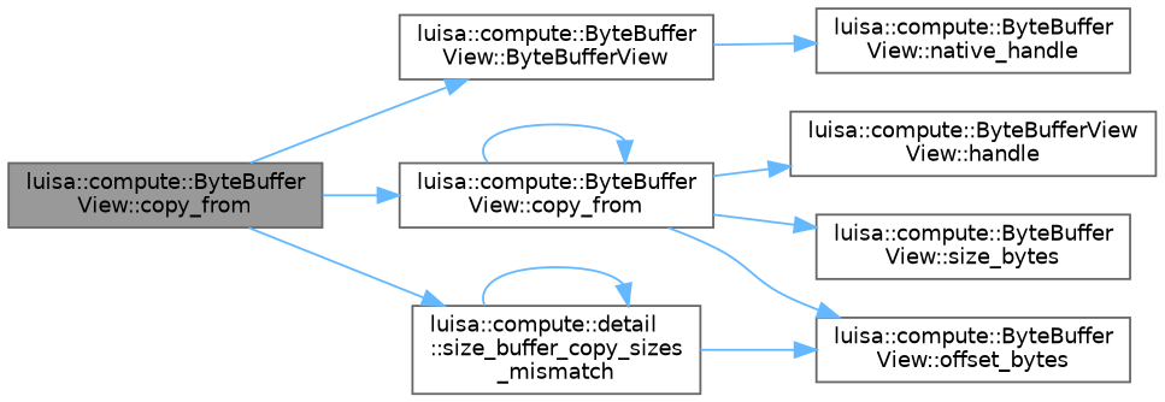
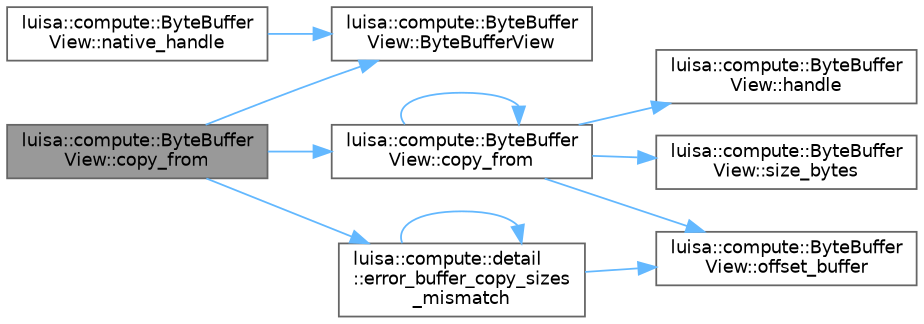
  digraph {
    rankdir=LR
    node [color=grey40 fillcolor=white fontname=Helvetica fontsize=10 shape=box style=filled]
    edge [color=steelblue1 fontname=Helvetica fontsize=10 labelfontname=Helvetica labelfontsize=10 style=solid]
    n1 [color=gray40 fillcolor=grey60 fontcolor=black height=0.2 label="luisa::compute::ByteBuffer\lView::copy_from" width=0.4]
    n2 [height=0.2 label="luisa::compute::ByteBuffer\lView::ByteBufferView" width=0.4]
    n3 [height=0.2 label="luisa::compute::ByteBuffer\lView::copy_from" width=0.4]
-   n4 [height=0.2 label="luisa::compute::detail\l::size_buffer_copy_sizes\l_mismatch" width=0.4]
+   n4 [height=0.2 label="luisa::compute::detail\l::error_buffer_copy_sizes\l_mismatch" width=0.4]
    n5 [height=0.2 label="luisa::compute::ByteBuffer\lView::native_handle" width=0.4]
-   n6 [height=0.2 label="luisa::compute::ByteBufferView\lView::handle" width=0.4]
-   n7 [height=0.2 label="luisa::compute::ByteBuffer\lView::offset_bytes" width=0.4]
+   n6 [height=0.2 label="luisa::compute::ByteBuffer\lView::handle" width=0.4]
+   n7 [height=0.2 label="luisa::compute::ByteBuffer\lView::offset_buffer" width=0.4]
    n8 [height=0.2 label="luisa::compute::ByteBuffer\lView::size_bytes" width=0.4]
    n1 -> n2
    n1 -> n3
    n1 -> n4
-   n2 -> n5
+   n5 -> n2
    n3 -> n3
    n3 -> n6
    n3 -> n7
    n3 -> n8
    n4 -> n4
    n4 -> n7
  }
